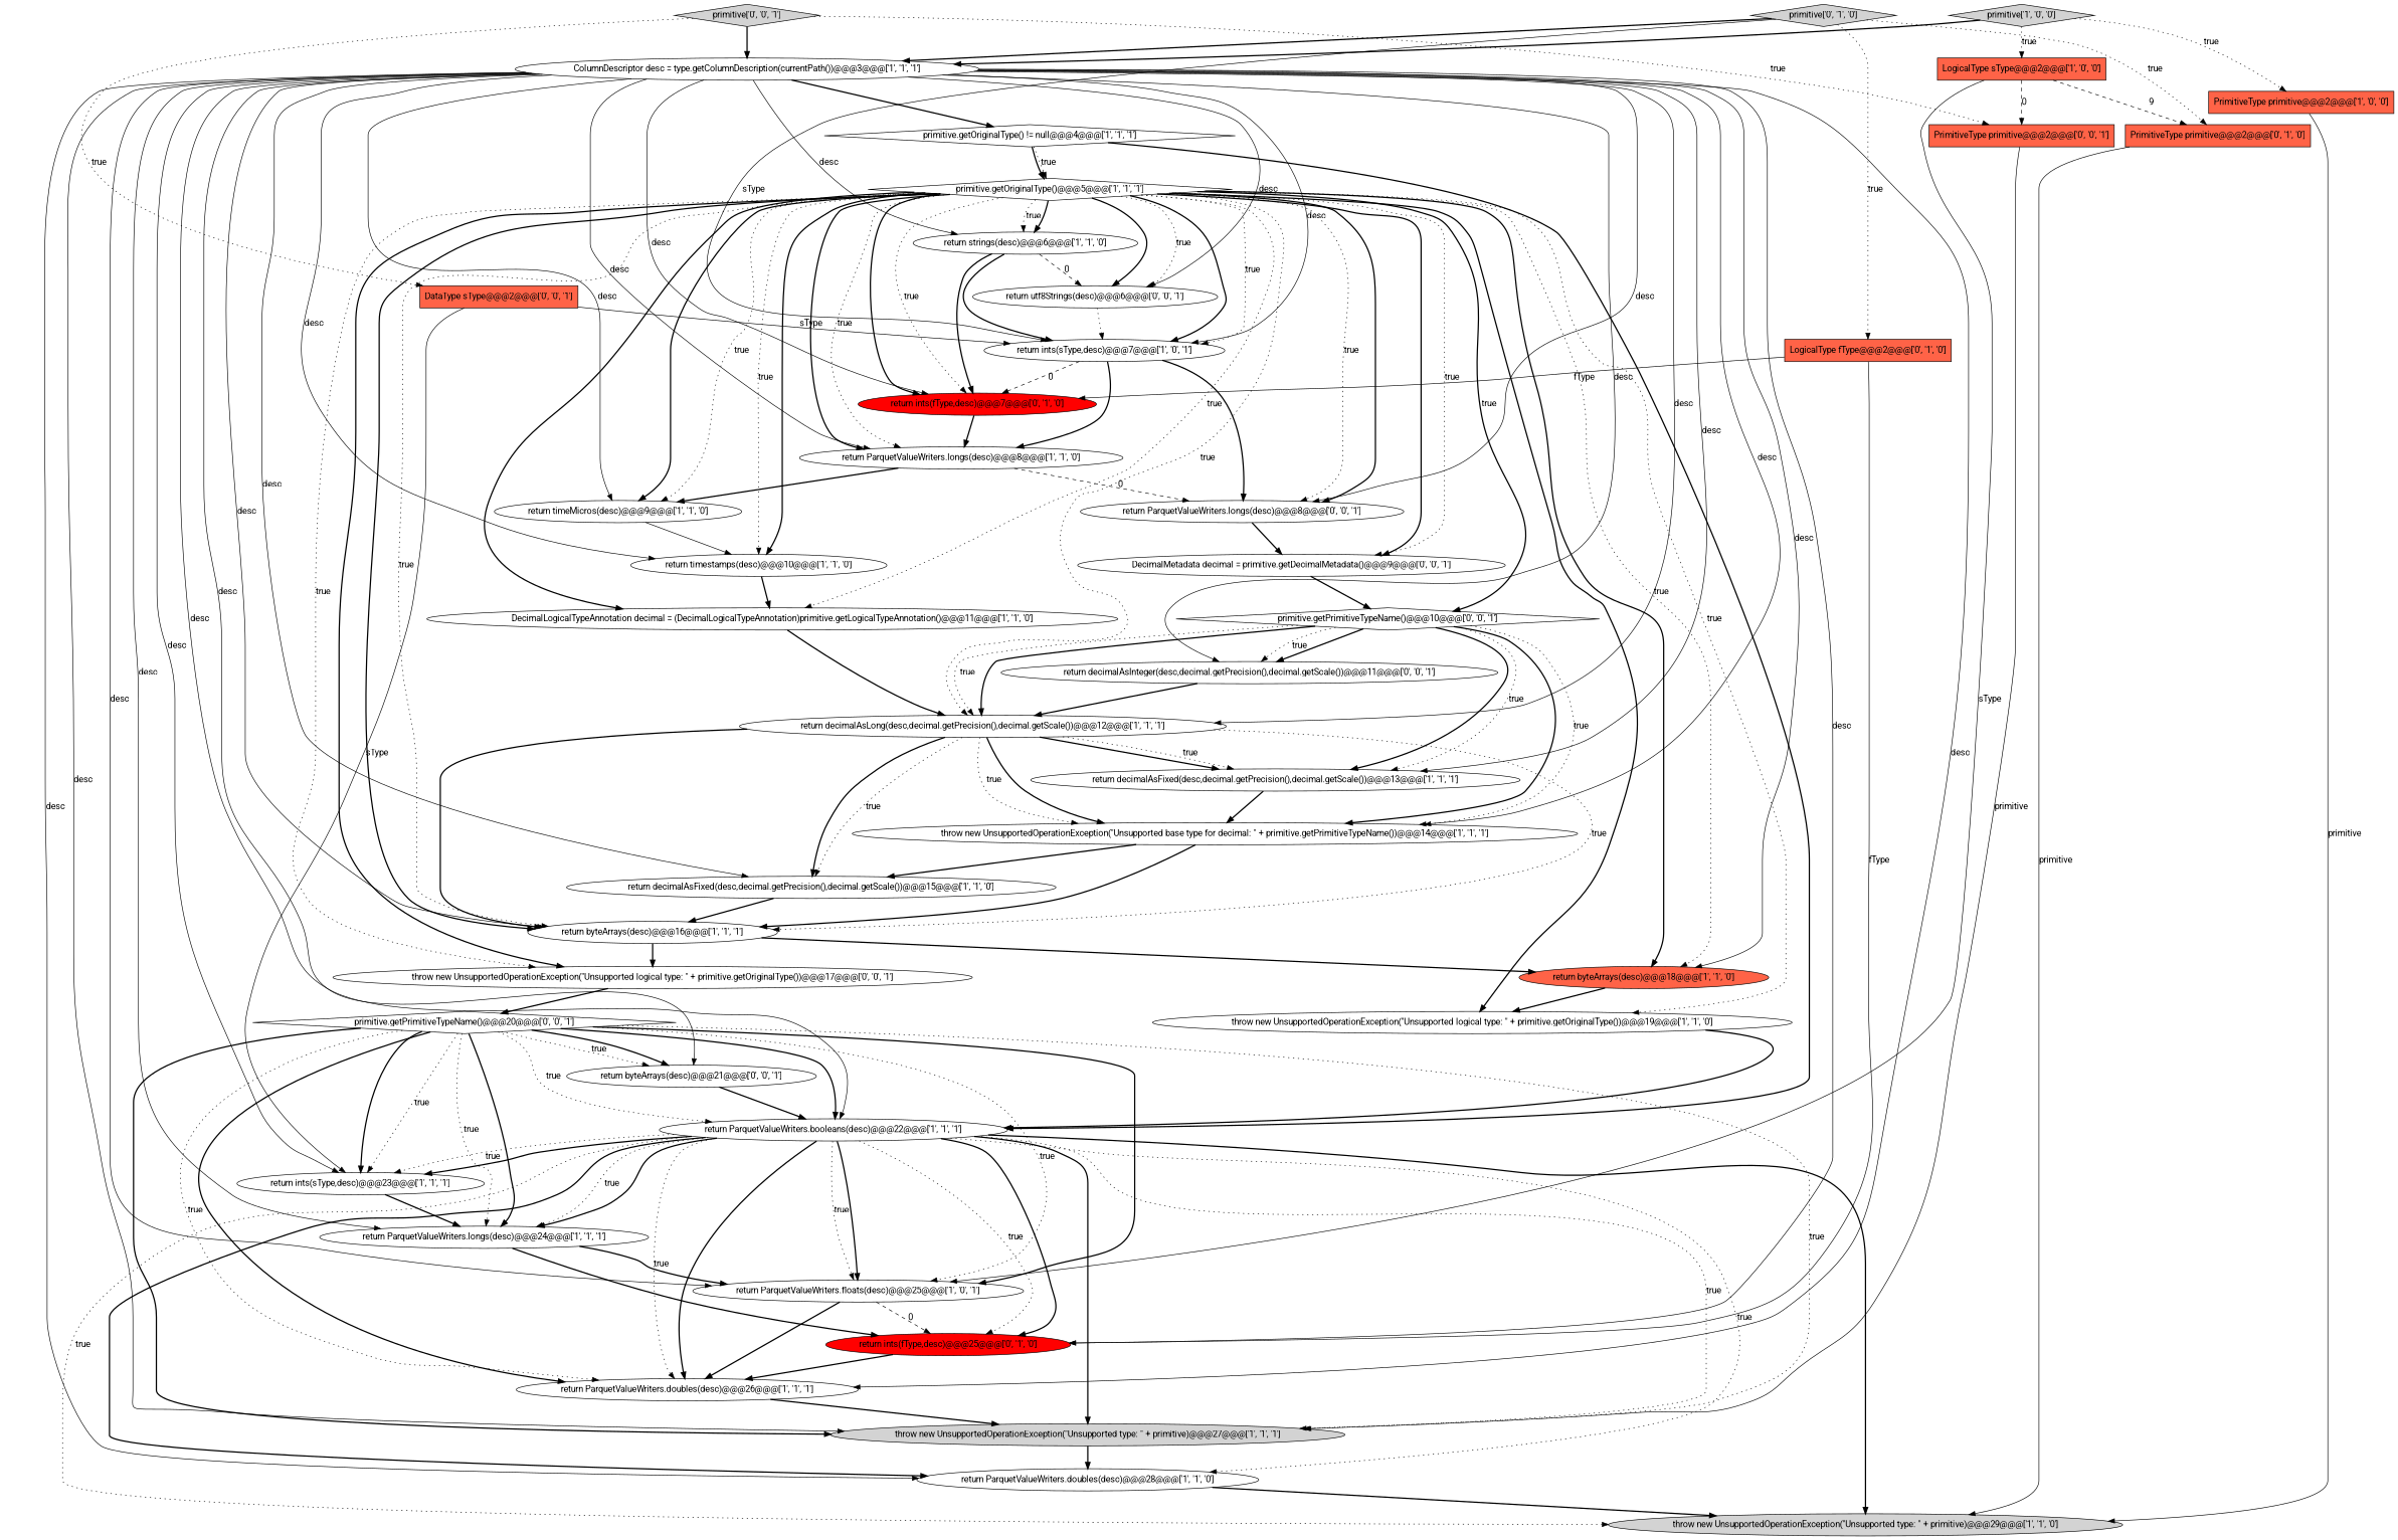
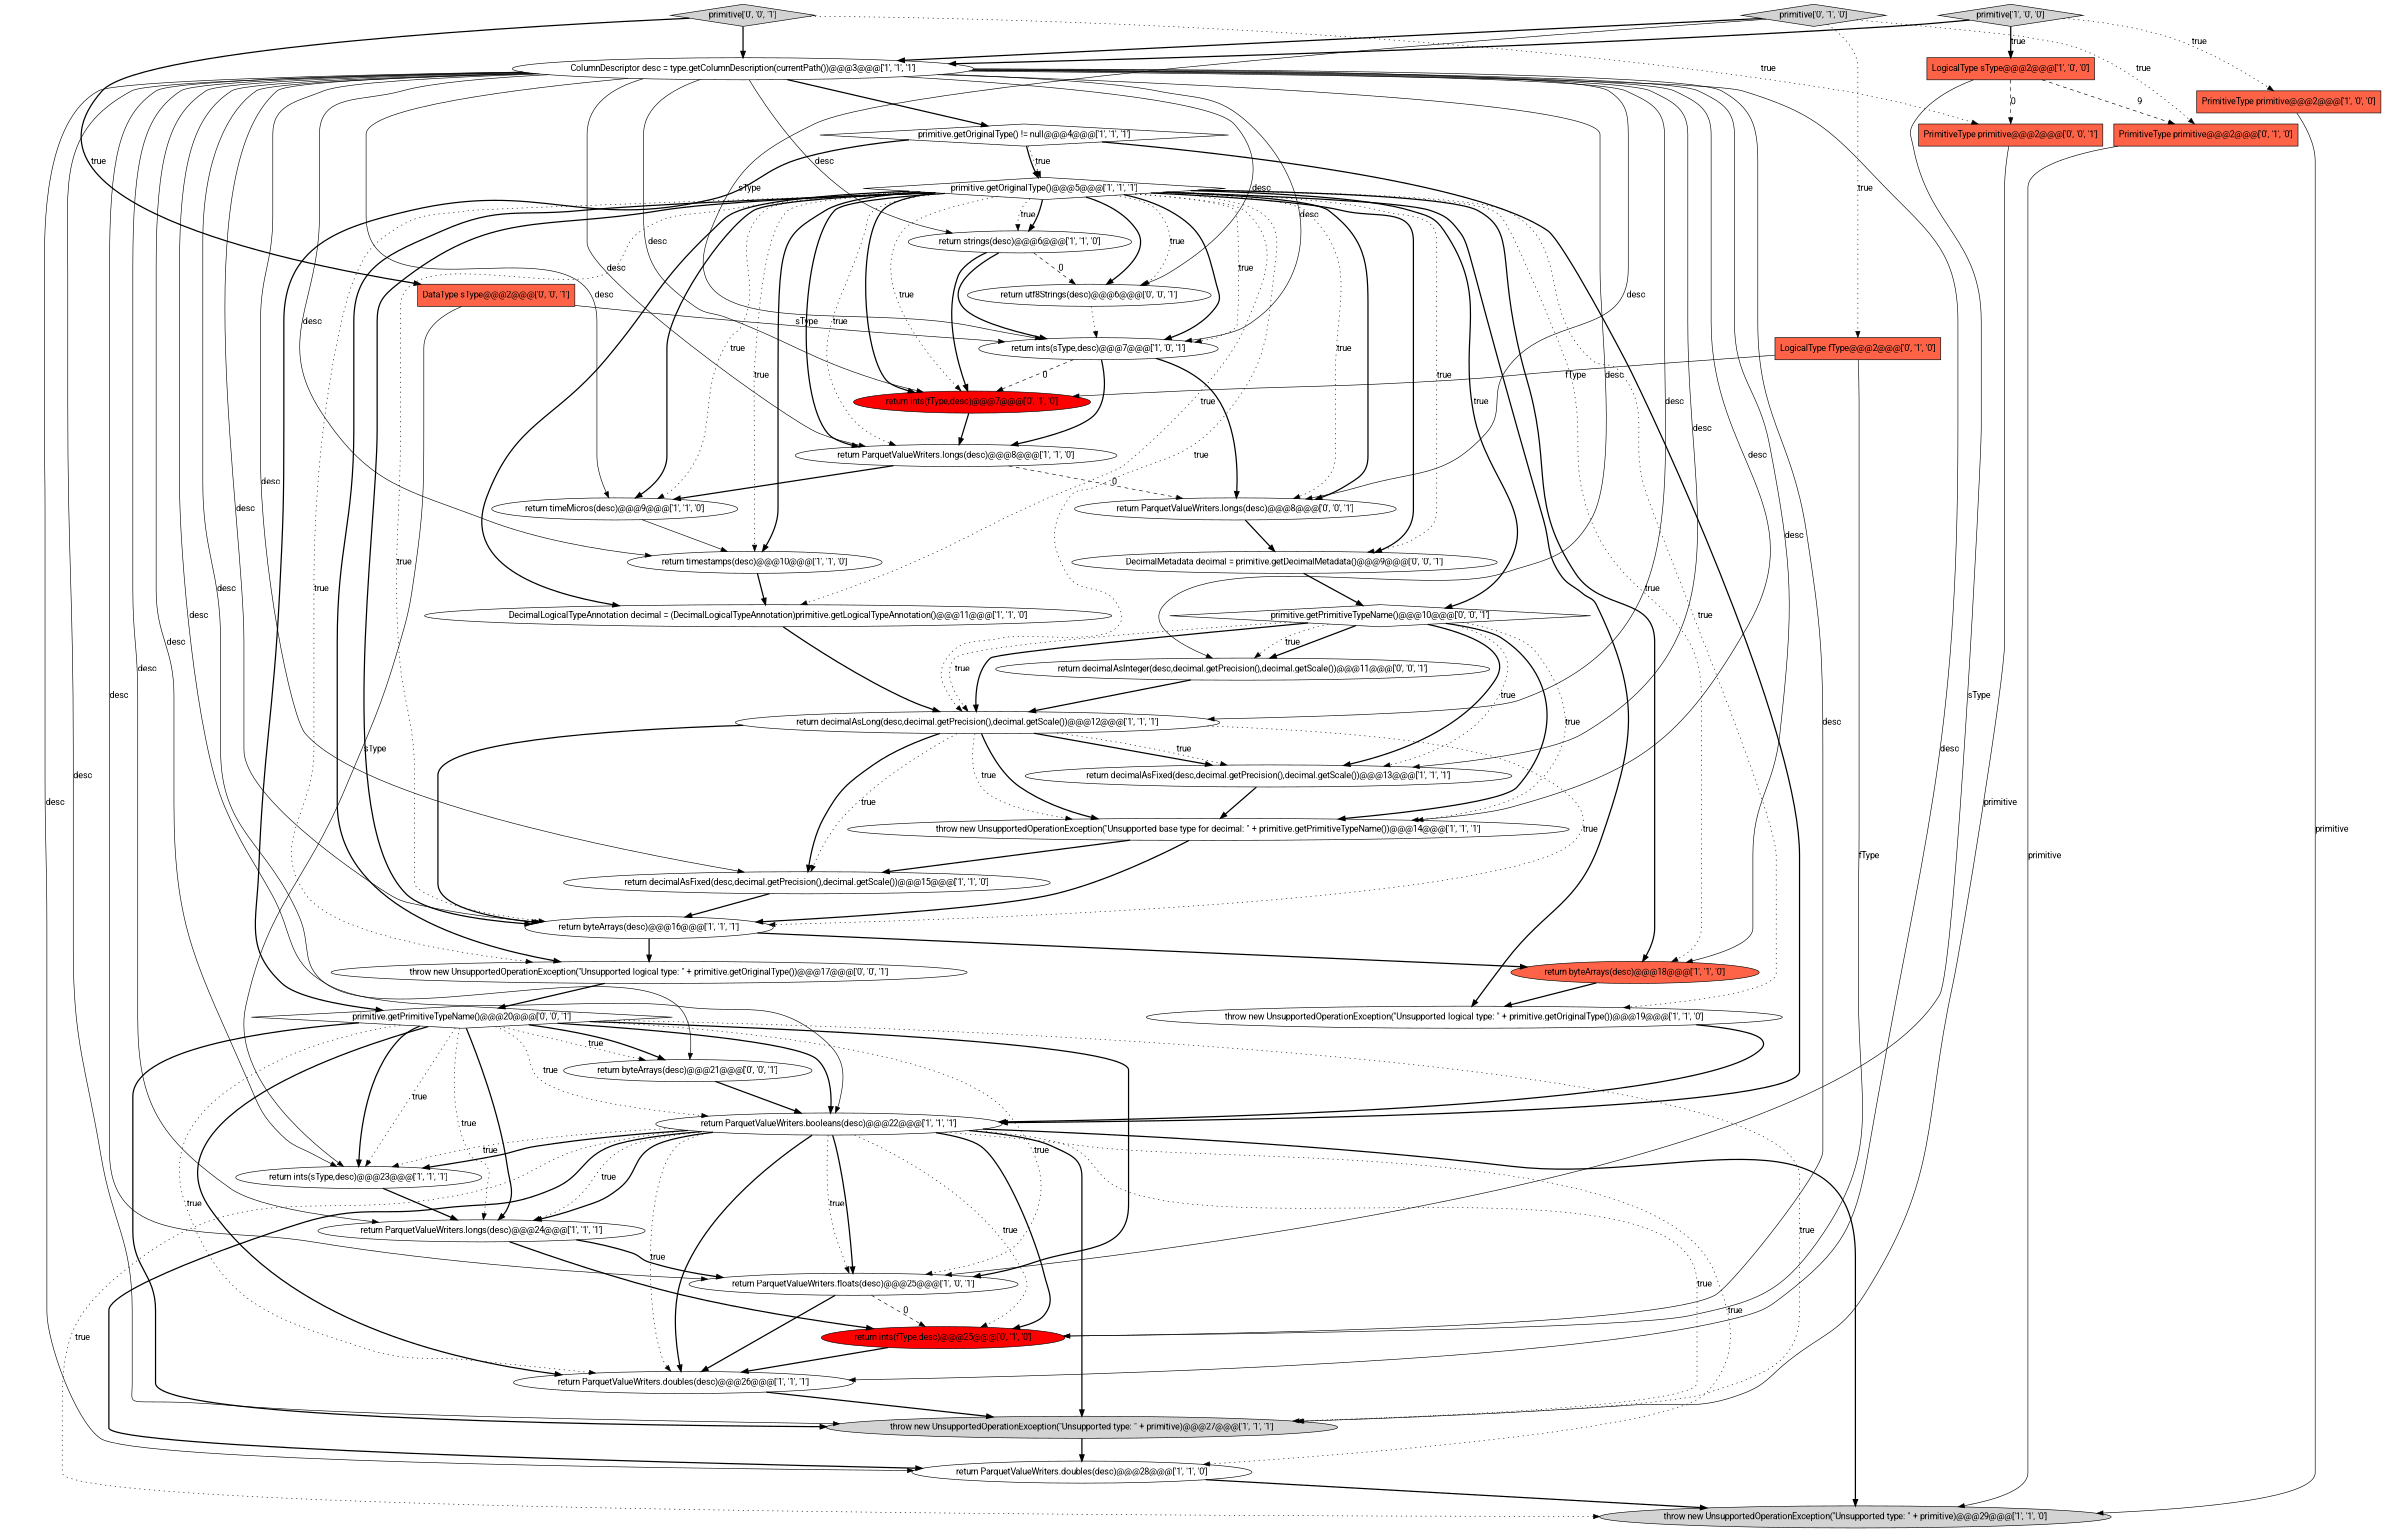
  digraph {
    fontname=Roboto
    node [fillcolor=white fontname=Roboto shape=ellipse style=filled]
    edge [fontname=Roboto style=bold]
    n1 [fillcolor=lightgray label="throw new UnsupportedOperationException(\"Unsupported type: \" + primitive)@@@29@@@['1', '1', '0']"]
    n2 [fillcolor=tomato label="PrimitiveType primitive@@@2@@@['1', '0', '0']" shape=box]
    n3 [fillcolor=lightgray label="primitive['0', '0', '1']" shape=diamond]
    n4 [fillcolor=tomato label="PrimitiveType primitive@@@2@@@['0', '0', '1']" shape=box]
    n5 [label="ColumnDescriptor desc = type.getColumnDescription(currentPath())@@@3@@@['1', '1', '1']"]
    n6 [fillcolor=tomato label="DataType sType@@@2@@@['0', '0', '1']" shape=box]
    n7 [fillcolor=lightgray label="throw new UnsupportedOperationException(\"Unsupported type: \" + primitive)@@@27@@@['1', '1', '1']"]
    n8 [label="return ParquetValueWriters.doubles(desc)@@@26@@@['1', '1', '1']"]
    n9 [label="return ParquetValueWriters.longs(desc)@@@24@@@['1', '1', '1']"]
    n10 [label="return ParquetValueWriters.floats(desc)@@@25@@@['1', '0', '1']"]
    n11 [label="return ints(sType,desc)@@@23@@@['1', '1', '1']"]
    n12 [label="return byteArrays(desc)@@@21@@@['0', '0', '1']"]
    n13 [label="return ParquetValueWriters.booleans(desc)@@@22@@@['1', '1', '1']"]
    n14 [fillcolor=red label="return ints(fType,desc)@@@25@@@['0', '1', '0']"]
    n15 [label="return utf8Strings(desc)@@@6@@@['0', '0', '1']"]
    n16 [label="return ints(sType,desc)@@@7@@@['1', '0', '1']"]
    n17 [label="return byteArrays(desc)@@@16@@@['1', '1', '1']"]
    n18 [fillcolor=tomato label="return byteArrays(desc)@@@18@@@['1', '1', '0']"]
    n19 [label="return decimalAsFixed(desc,decimal.getPrecision(),decimal.getScale())@@@15@@@['1', '1', '0']"]
    n20 [label="return ParquetValueWriters.longs(desc)@@@8@@@['0', '0', '1']"]
    n21 [label="return timestamps(desc)@@@10@@@['1', '1', '0']"]
    n22 [label="return timeMicros(desc)@@@9@@@['1', '1', '0']"]
    n23 [label="return decimalAsInteger(desc,decimal.getPrecision(),decimal.getScale())@@@11@@@['0', '0', '1']"]
    n24 [label="return ParquetValueWriters.doubles(desc)@@@28@@@['1', '1', '0']"]
    n25 [label="return ParquetValueWriters.longs(desc)@@@8@@@['1', '1', '0']"]
    n26 [label="return decimalAsLong(desc,decimal.getPrecision(),decimal.getScale())@@@12@@@['1', '1', '1']"]
    n27 [fillcolor=red label="return ints(fType,desc)@@@7@@@['0', '1', '0']"]
    n28 [label="primitive.getOriginalType() != null@@@4@@@['1', '1', '1']" shape=diamond]
    n29 [label="return strings(desc)@@@6@@@['1', '1', '0']"]
    n30 [label="throw new UnsupportedOperationException(\"Unsupported base type for decimal: \" + primitive.getPrimitiveTypeName())@@@14@@@['1', '1', '1']"]
    n31 [label="return decimalAsFixed(desc,decimal.getPrecision(),decimal.getScale())@@@13@@@['1', '1', '1']"]
    n32 [label="primitive.getPrimitiveTypeName()@@@20@@@['0', '0', '1']" shape=diamond]
    n33 [label="throw new UnsupportedOperationException(\"Unsupported logical type: \" + primitive.getOriginalType())@@@17@@@['0', '0', '1']"]
    n34 [fillcolor=lightgray label="primitive['1', '0', '0']" shape=diamond]
    n35 [fillcolor=tomato label="LogicalType sType@@@2@@@['1', '0', '0']" shape=box]
    n36 [fillcolor=tomato label="PrimitiveType primitive@@@2@@@['0', '1', '0']" shape=box]
    n37 [label="throw new UnsupportedOperationException(\"Unsupported logical type: \" + primitive.getOriginalType())@@@19@@@['1', '1', '0']"]
    n38 [label="DecimalMetadata decimal = primitive.getDecimalMetadata()@@@9@@@['0', '0', '1']"]
    n39 [label="primitive.getPrimitiveTypeName()@@@10@@@['0', '0', '1']" shape=diamond]
    n40 [label="DecimalLogicalTypeAnnotation decimal = (DecimalLogicalTypeAnnotation)primitive.getLogicalTypeAnnotation()@@@11@@@['1', '1', '0']"]
    n41 [label="primitive.getOriginalType()@@@5@@@['1', '1', '1']" shape=diamond]
    n42 [fillcolor=lightgray label="primitive['0', '1', '0']" shape=diamond]
    n43 [fillcolor=tomato label="LogicalType fType@@@2@@@['0', '1', '0']" shape=box]
    n2 -> n1 [label=primitive style=solid]
    n3 -> n4 [label=true style=dotted]
    n3 -> n5
-   n3 -> n6 [label=true style=dotted]
+   n3 -> n6 [label=true]
    n4 -> n7 [label=primitive style=solid]
    n5 -> n7 [label=desc style=solid]
    n5 -> n8 [label=desc style=solid]
    n5 -> n9 [label=desc style=solid]
    n5 -> n10 [label=desc style=solid]
    n5 -> n11 [label=desc style=solid]
    n5 -> n12 [label=desc style=solid]
    n5 -> n13 [label=desc style=solid]
    n5 -> n14 [label=desc style=solid]
    n5 -> n15 [label=desc style=solid]
    n5 -> n16 [label=desc style=solid]
    n5 -> n17 [label=desc style=solid]
    n5 -> n18 [label=desc style=solid]
    n5 -> n19 [label=desc style=solid]
    n5 -> n20 [label=desc style=solid]
    n5 -> n21 [label=desc style=solid]
    n5 -> n22 [label=desc style=solid]
    n5 -> n23 [label=desc style=solid]
    n5 -> n24 [label=desc style=solid]
    n5 -> n25 [label=desc style=solid]
    n5 -> n26 [label=desc style=solid]
    n5 -> n27 [label=desc style=solid]
    n5 -> n28
    n5 -> n29 [label=desc style=solid]
    n5 -> n30 [label=desc style=solid]
    n5 -> n31 [label=desc style=solid]
    n6 -> n11 [label=sType style=solid]
    n6 -> n16 [label=sType style=solid]
    n7 -> n24
    n8 -> n7
    n9 -> n10
    n9 -> n14
    n10 -> n8
    n10 -> n14 [label=0 style=dashed]
    n11 -> n9
    n12 -> n13
    n13 -> n1
    n13 -> n1 [label=true style=dotted]
    n13 -> n7
    n13 -> n7 [label=true style=dotted]
    n13 -> n8 [label=true style=dotted]
    n13 -> n8
    n13 -> n9 [label=true style=dotted]
    n13 -> n9
    n13 -> n10 [label=true style=dotted]
    n13 -> n10
    n13 -> n11 [label=true style=dotted]
    n13 -> n11
    n13 -> n14
    n13 -> n14 [label=true style=dotted]
    n13 -> n24 [label=true style=dotted]
    n13 -> n24
    n14 -> n8
    n15 -> n16 [style=dotted]
    n16 -> n20
    n16 -> n25
    n16 -> n27 [label=0 style=dashed]
    n17 -> n18
    n17 -> n33
    n18 -> n37
    n19 -> n17
    n20 -> n38
    n21 -> n40
    n22 -> n21 [style=solid]
    n23 -> n26
    n24 -> n1
    n25 -> n20 [label=0 style=dashed]
    n25 -> n22
    n26 -> n17 [label=true style=dotted]
    n26 -> n17
    n26 -> n19 [label=true style=dotted]
    n26 -> n19
    n26 -> n30
    n26 -> n30 [label=true style=dotted]
    n26 -> n31
    n26 -> n31 [label=true style=dotted]
    n27 -> n25
    n28 -> n13
+   n28 -> n32
    n28 -> n41 [label=true style=dotted]
    n28 -> n41
    n29 -> n15 [label=0 style=dashed]
    n29 -> n16
    n29 -> n27
    n30 -> n17
    n30 -> n19
    n31 -> n30
    n32 -> n7 [label=true style=dotted]
    n32 -> n7
    n32 -> n8
    n32 -> n8 [label=true style=dotted]
    n32 -> n9
    n32 -> n9 [label=true style=dotted]
    n32 -> n10
    n32 -> n10 [label=true style=dotted]
    n32 -> n11
    n32 -> n11 [label=true style=dotted]
    n32 -> n12 [label=true style=dotted]
    n32 -> n12
    n32 -> n13
    n32 -> n13 [label=true style=dotted]
    n33 -> n32
    n34 -> n2 [label=true style=dotted]
    n34 -> n5
-   n34 -> n35 [label=true style=dotted]
+   n34 -> n35 [label=true]
    n35 -> n4 [label=0 style=dashed]
    n35 -> n10 [label=sType style=solid]
    n35 -> n36 [label=9 style=dashed]
    n36 -> n1 [label=primitive style=solid]
    n37 -> n13
    n38 -> n39
    n39 -> n23
    n39 -> n23 [label=true style=dotted]
    n39 -> n26 [label=true style=dotted]
    n39 -> n26
    n39 -> n30
    n39 -> n30 [label=true style=dotted]
    n39 -> n31
    n39 -> n31 [label=true style=dotted]
    n40 -> n26
    n41 -> n15 [label=true style=dotted]
    n41 -> n15
    n41 -> n16 [label=true style=dotted]
    n41 -> n16
    n41 -> n17 [label=true style=dotted]
    n41 -> n17
    n41 -> n18
    n41 -> n18 [label=true style=dotted]
    n41 -> n20
    n41 -> n20 [label=true style=dotted]
    n41 -> n21 [label=true style=dotted]
    n41 -> n21
    n41 -> n22 [label=true style=dotted]
    n41 -> n22
    n41 -> n25
    n41 -> n25 [label=true style=dotted]
    n41 -> n26 [label=true style=dotted]
    n41 -> n27
    n41 -> n27 [label=true style=dotted]
    n41 -> n29 [label=true style=dotted]
    n41 -> n29
    n41 -> n33
    n41 -> n33 [label=true style=dotted]
    n41 -> n37 [label=true style=dotted]
    n41 -> n37
    n41 -> n38
    n41 -> n38 [label=true style=dotted]
    n41 -> n39 [label=true]
    n41 -> n40
    n41 -> n40 [label=true style=dotted]
    n42 -> n5
    n42 -> n16 [label=sType style=solid]
    n42 -> n36 [label=true style=dotted]
    n42 -> n43 [label=true style=dotted]
    n43 -> n14 [label=fType style=solid]
    n43 -> n27 [label=fType style=solid]
  }
